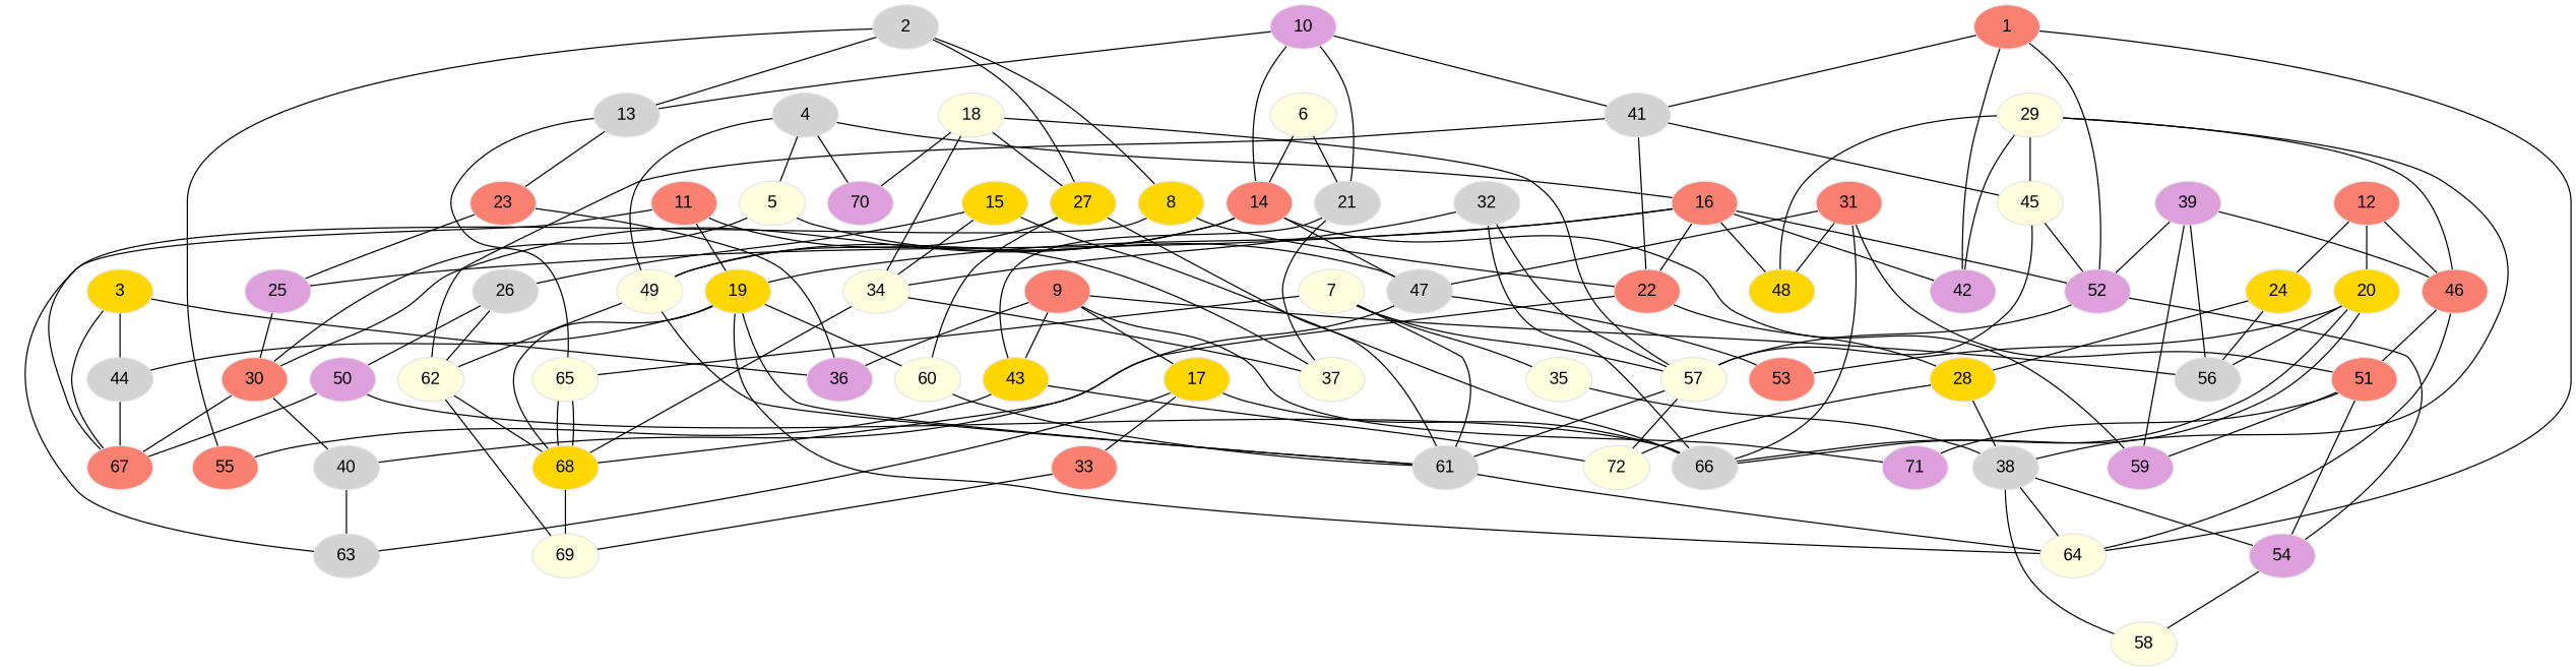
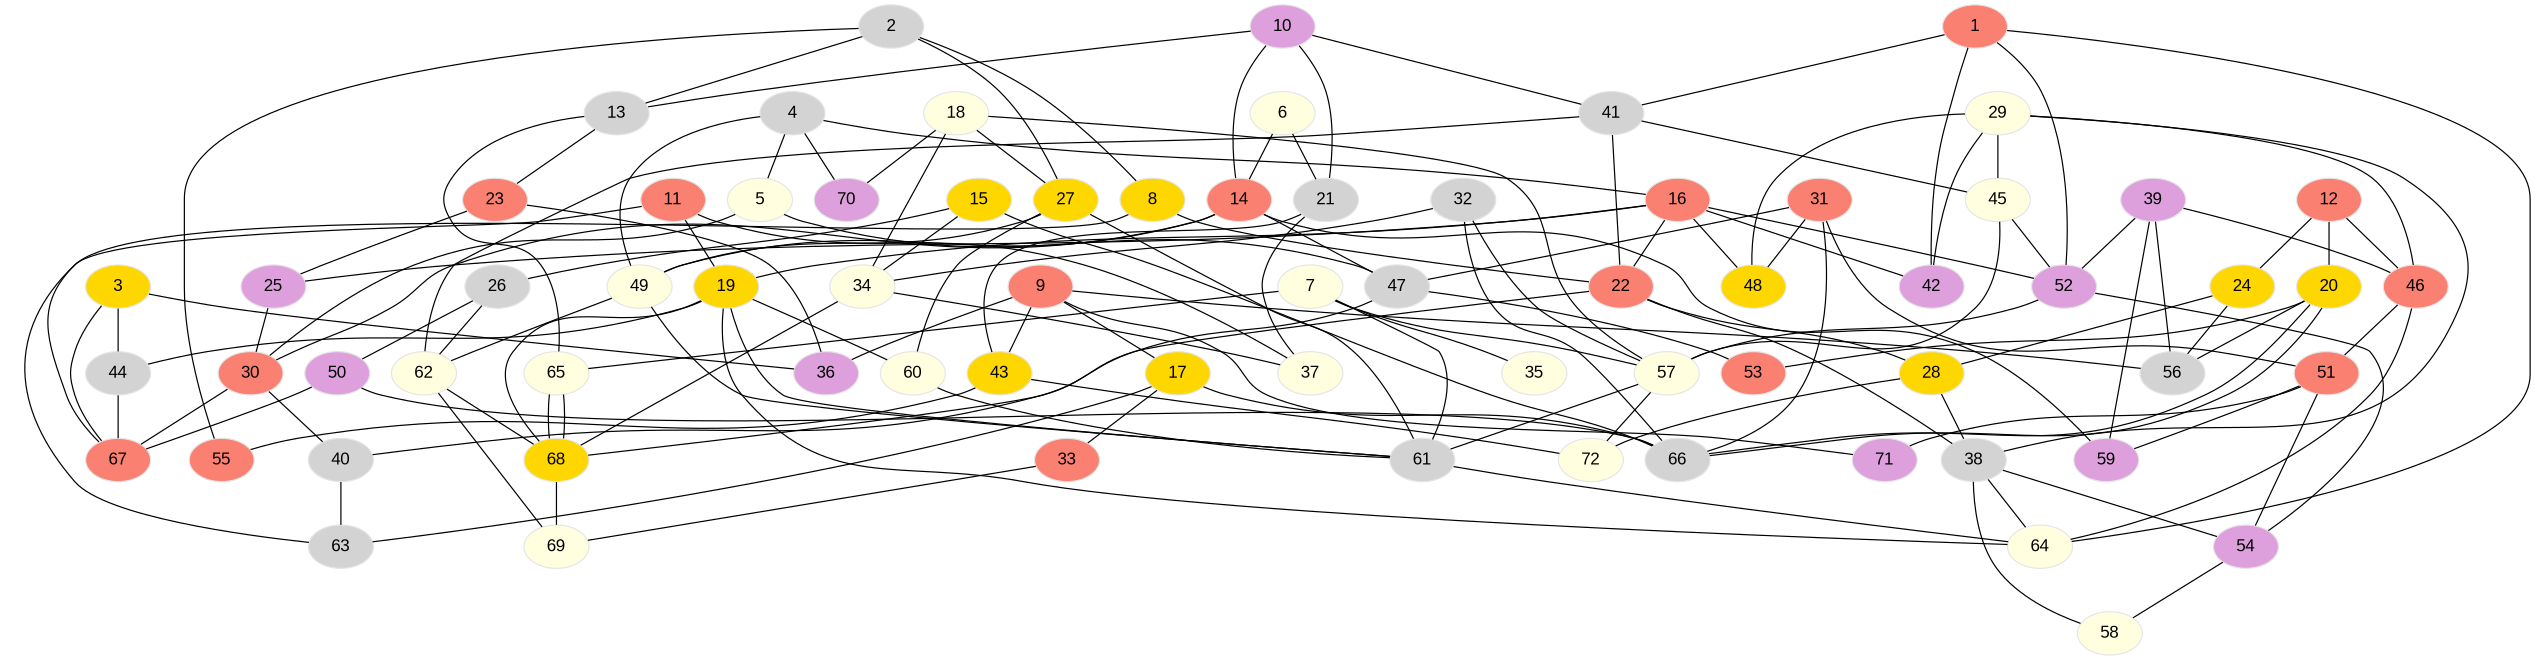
  graph {
    fontname="Liberation Sans"
    node [color=gray90 fillcolor=lightyellow fontname="Liberation Sans" style=filled]
    edge [fontname="Liberation Sans"]
    1 [fillcolor=salmon]
    41 [fillcolor=lightgrey]
    42 [fillcolor=plum]
    52 [fillcolor=plum]
    64
    22 [fillcolor=salmon]
    62
    45
    57
    54 [fillcolor=plum]
    2 [fillcolor=lightgrey]
    8 [fillcolor=gold]
    13 [fillcolor=lightgrey]
    27 [fillcolor=gold]
    55 [fillcolor=salmon]
    63 [fillcolor=lightgrey]
    65
    23 [fillcolor=salmon]
    49
    61 [fillcolor=lightgrey]
    60
    3 [fillcolor=gold]
    36 [fillcolor=plum]
    44 [fillcolor=lightgrey]
    67 [fillcolor=salmon]
    4 [fillcolor=lightgrey]
    5
    16 [fillcolor=salmon]
    70 [fillcolor=plum]
    30 [fillcolor=salmon]
    47 [fillcolor=lightgrey]
    19 [fillcolor=gold]
    25 [fillcolor=plum]
    48 [fillcolor=gold]
    40 [fillcolor=lightgrey]
    68 [fillcolor=gold]
    53 [fillcolor=salmon]
    14 [fillcolor=salmon]
    6
    21 [fillcolor=lightgrey]
    59 [fillcolor=plum]
    43 [fillcolor=gold]
    37
    7
    35
    38 [fillcolor=lightgrey]
    72
    28 [fillcolor=gold]
    9 [fillcolor=salmon]
    17 [fillcolor=gold]
    56 [fillcolor=lightgrey]
    71 [fillcolor=plum]
    66 [fillcolor=lightgrey]
    33 [fillcolor=salmon]
    10 [fillcolor=plum]
    11 [fillcolor=salmon]
    12 [fillcolor=salmon]
    20 [fillcolor=gold]
    24 [fillcolor=gold]
    46 [fillcolor=salmon]
    51 [fillcolor=salmon]
    15 [fillcolor=gold]
    26 [fillcolor=lightgrey]
    34
    50 [fillcolor=plum]
    69
    18
    58
    29
    31 [fillcolor=salmon]
    32 [fillcolor=lightgrey]
    39 [fillcolor=plum]
    1 -- 41
    1 -- 42
    1 -- 52
    1 -- 64
    41 -- 22
    41 -- 62
    41 -- 45
    52 -- 57
    52 -- 54
    22 -- 40
    22 -- 28
    62 -- 68
    62 -- 69
    45 -- 52
    45 -- 57
    57 -- 61
    57 -- 72
    54 -- 58
    2 -- 8
    2 -- 13
    2 -- 27
    2 -- 55
    8 -- 22
    8 -- 63
    13 -- 65
    13 -- 23
    27 -- 49
    27 -- 61
    27 -- 60
    65 -- 68
    65 -- 68
    23 -- 36
    23 -- 25
    49 -- 62
    49 -- 61
    61 -- 64
    60 -- 61
    3 -- 36
    3 -- 44
    3 -- 67
    44 -- 67
    4 -- 49
    4 -- 5
    4 -- 16
    4 -- 70
    5 -- 30
    5 -- 47
    16 -- 42
    16 -- 52
    16 -- 22
    16 -- 19
    16 -- 25
    16 -- 48
    30 -- 67
    30 -- 40
    47 -- 68
    47 -- 53
    19 -- 64
    19 -- 61
    19 -- 60
    19 -- 44
    19 -- 68
    25 -- 30
    40 -- 63
    68 -- 69
    14 -- 49
    14 -- 30
    14 -- 47
    14 -- 59
    6 -- 14
    6 -- 21
    21 -- 43
    21 -- 37
    43 -- 55
    43 -- 72
    7 -- 57
    7 -- 65
    7 -- 61
    7 -- 35
-   35 -- 38
+   22 -- 38
    38 -- 64
    38 -- 54
    38 -- 58
    28 -- 38
    28 -- 72
    9 -- 36
    9 -- 43
    9 -- 17
    9 -- 56
    9 -- 71
    17 -- 63
    17 -- 66
    17 -- 33
    33 -- 69
    10 -- 41
    10 -- 13
    10 -- 14
    10 -- 21
    11 -- 67
    11 -- 19
    11 -- 37
    12 -- 20
    12 -- 24
    12 -- 46
    20 -- 53
    20 -- 56
    20 -- 66
    20 -- 66
    24 -- 28
    24 -- 56
    46 -- 64
    46 -- 51
    51 -- 54
    51 -- 59
    51 -- 71
    15 -- 66
    15 -- 26
    15 -- 34
    26 -- 62
    26 -- 50
    34 -- 68
    34 -- 37
    50 -- 67
    50 -- 66
    18 -- 57
    18 -- 27
    18 -- 70
    18 -- 34
    29 -- 42
    29 -- 45
    29 -- 48
    29 -- 38
    29 -- 46
    31 -- 47
    31 -- 48
    31 -- 66
    31 -- 51
    32 -- 57
    32 -- 66
    32 -- 34
    39 -- 52
    39 -- 59
    39 -- 56
    39 -- 46
  }
